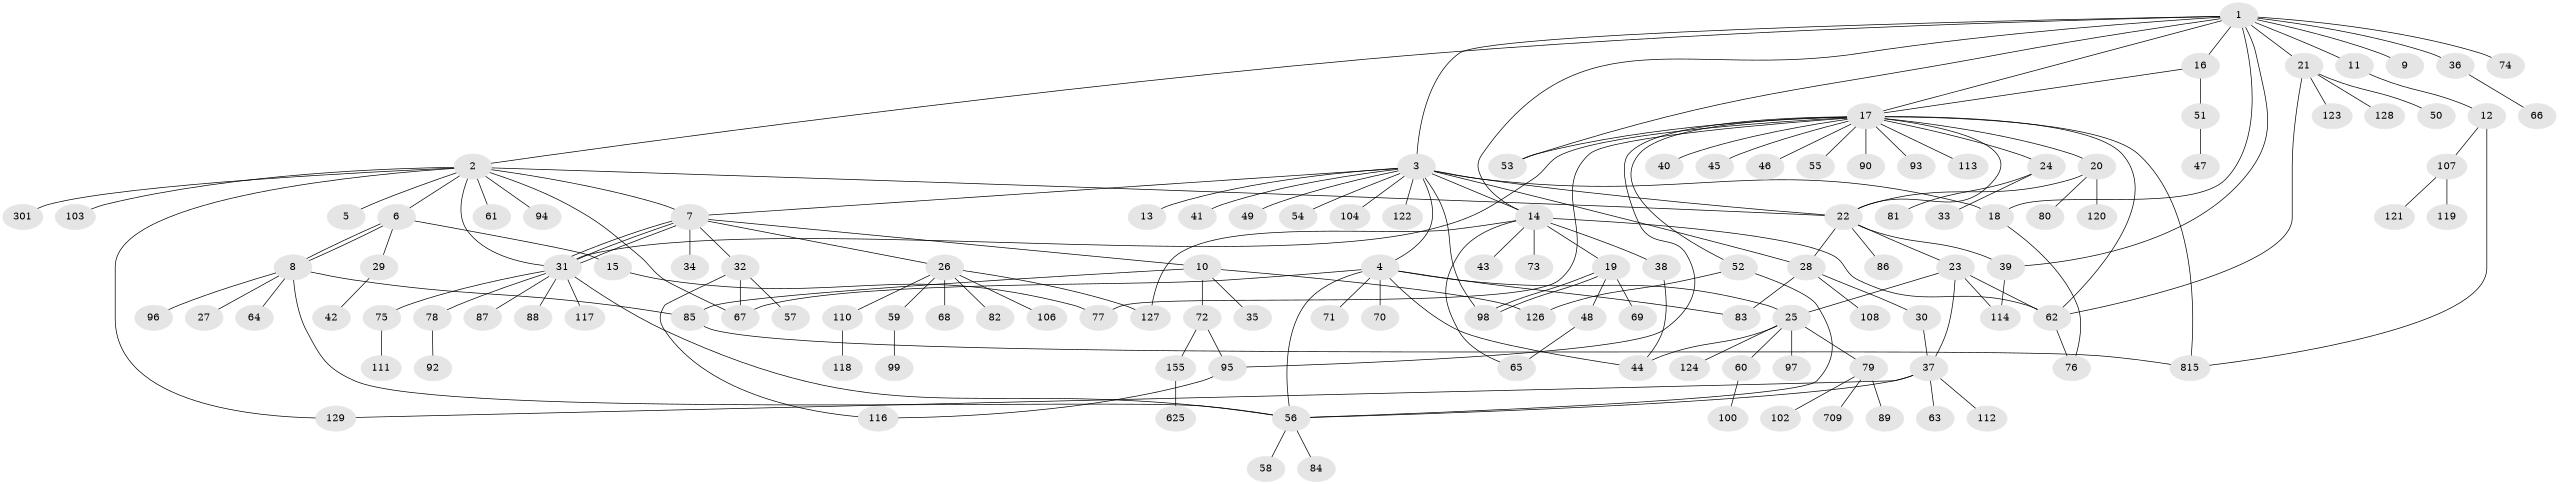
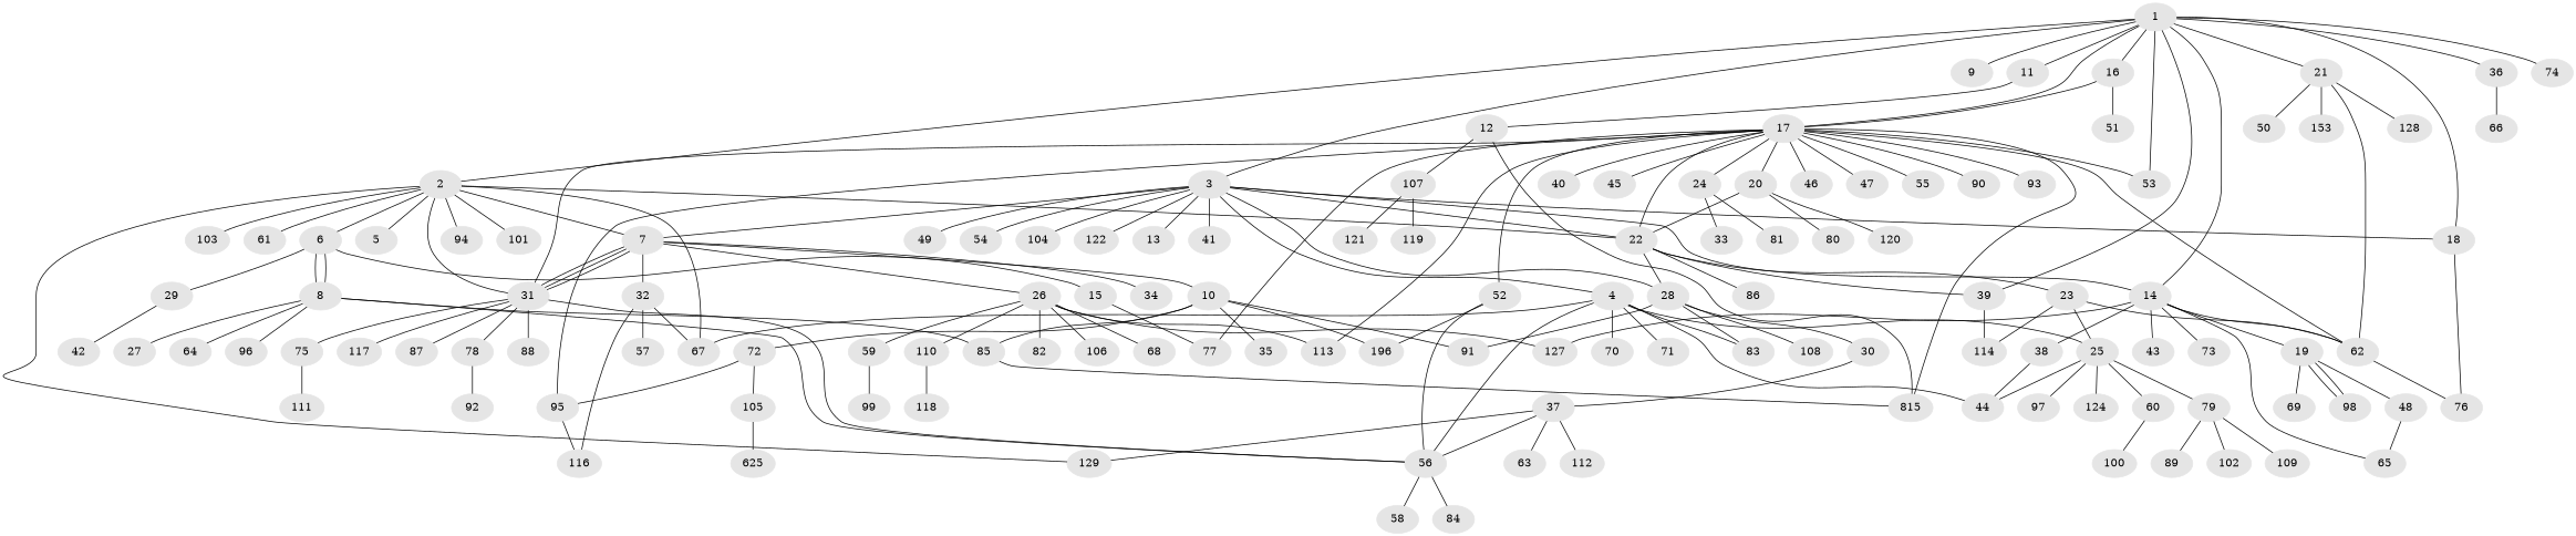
  graph {
    node [color=gray90 style=filled]
    1
    2
    3
    9
    11
    14
    16
    17
    18
    21
    36
    39
    53
    74
    5
    6
    7
    22
    31
    61
    67
    94
-   101 [label=301]
+   101
    103
    129
    4
    13
    28
    41
    49
    54
    98
    104
    122
    12
    19
    38
    43
    62
    65
    73
    127
    51
    n44 [label=815]
    77
    20
    24
    40
    45
    46
    47
    52
    55
    90
    93
    95
    113
    76
    50
-   123
+   123 [label=153]
    128
    66
    114
    8
    15
    29
    10
    26
    32
    34
    23
    86
    56
    75
    78
    87
    88
    117
    25
    44
    70
    71
    83
+   91
    30
    108
    60
    79
    97
    124
    58
    84
    27
    64
    85
    96
    42
    35
    72
-   126
+   126 [label=196]
    59
    68
    82
    106
    110
    57
    116
-   105 [label=155]
+   105
    107
    119
    121
    48
    69
    80
    120
    33
    81
    37
    63
    112
    100
    89
    102
-   109 [label=709]
+   109
    99
    118
    111
    92
    n129 [label=625]
    1 -- 2
    1 -- 3
    1 -- 9
    1 -- 11
    1 -- 14
    1 -- 16
    1 -- 17
    1 -- 18
    1 -- 21
    1 -- 36
    1 -- 39
    1 -- 53
    1 -- 74
    2 -- 5
    2 -- 6
    2 -- 7
    2 -- 22
    2 -- 31
    2 -- 61
    2 -- 67
    2 -- 94
    2 -- 101
    2 -- 103
    2 -- 129
    3 -- 14
    3 -- 18
    3 -- 7
    3 -- 22
    3 -- 4
    3 -- 13
    3 -- 28
    3 -- 41
    3 -- 49
    3 -- 54
-   3 -- 98
    3 -- 104
    3 -- 122
    11 -- 12
    14 -- 19
    14 -- 38
    14 -- 43
    14 -- 62
    14 -- 65
    14 -- 73
    14 -- 127
    16 -- 17
    16 -- 51
    17 -- 53
    17 -- 22
    17 -- 31
    17 -- 62
    17 -- n44
    17 -- 77
    17 -- 20
    17 -- 24
    17 -- 40
    17 -- 45
    17 -- 46
-   51 -- 47
+   17 -- 47
    17 -- 52
    17 -- 55
    17 -- 90
    17 -- 93
    17 -- 95
    17 -- 113
    18 -- 76
    21 -- 62
    21 -- 50
    21 -- 123
    21 -- 128
    36 -- 66
    39 -- 114
    6 -- 8
    6 -- 8
    6 -- 15
    6 -- 29
    7 -- 31
    7 -- 31
    7 -- 31
    7 -- 10
    7 -- 26
    7 -- 32
    7 -- 34
    22 -- 39
    22 -- 28
    22 -- 23
    22 -- 86
    31 -- 56
    31 -- 75
    31 -- 78
    31 -- 87
    31 -- 88
    31 -- 117
    4 -- 67
    4 -- 56
    4 -- 25
    4 -- 44
    4 -- 70
    4 -- 71
    4 -- 83
    28 -- 83
+   28 -- 91
    28 -- 30
    28 -- 108
    12 -- n44
    12 -- 107
    19 -- 98
    19 -- 98
    19 -- 48
    19 -- 69
    38 -- 44
    62 -- 76
    20 -- 22
    20 -- 80
    20 -- 120
    24 -- 33
    24 -- 81
    52 -- 56
    52 -- 126
    95 -- 116
    8 -- 56
    8 -- 27
    8 -- 64
    8 -- 85
    8 -- 96
    15 -- 77
    29 -- 42
+   10 -- 91
    10 -- 85
    10 -- 35
    10 -- 72
    10 -- 126
    26 -- 127
+   26 -- 113
    26 -- 59
    26 -- 68
    26 -- 82
    26 -- 106
    26 -- 110
    32 -- 67
    32 -- 57
    32 -- 116
    23 -- 62
    23 -- 114
    23 -- 25
-   23 -- 37
    56 -- 58
    56 -- 84
    75 -- 111
    78 -- 92
    25 -- 44
    25 -- 60
    25 -- 79
    25 -- 97
    25 -- 124
    30 -- 37
    60 -- 100
    79 -- 89
    79 -- 102
    79 -- 109
    85 -- n44
    72 -- 95
    72 -- 105
    59 -- 99
    110 -- 118
    105 -- n129
    107 -- 119
    107 -- 121
    48 -- 65
    37 -- 129
    37 -- 56
    37 -- 63
    37 -- 112
  }
